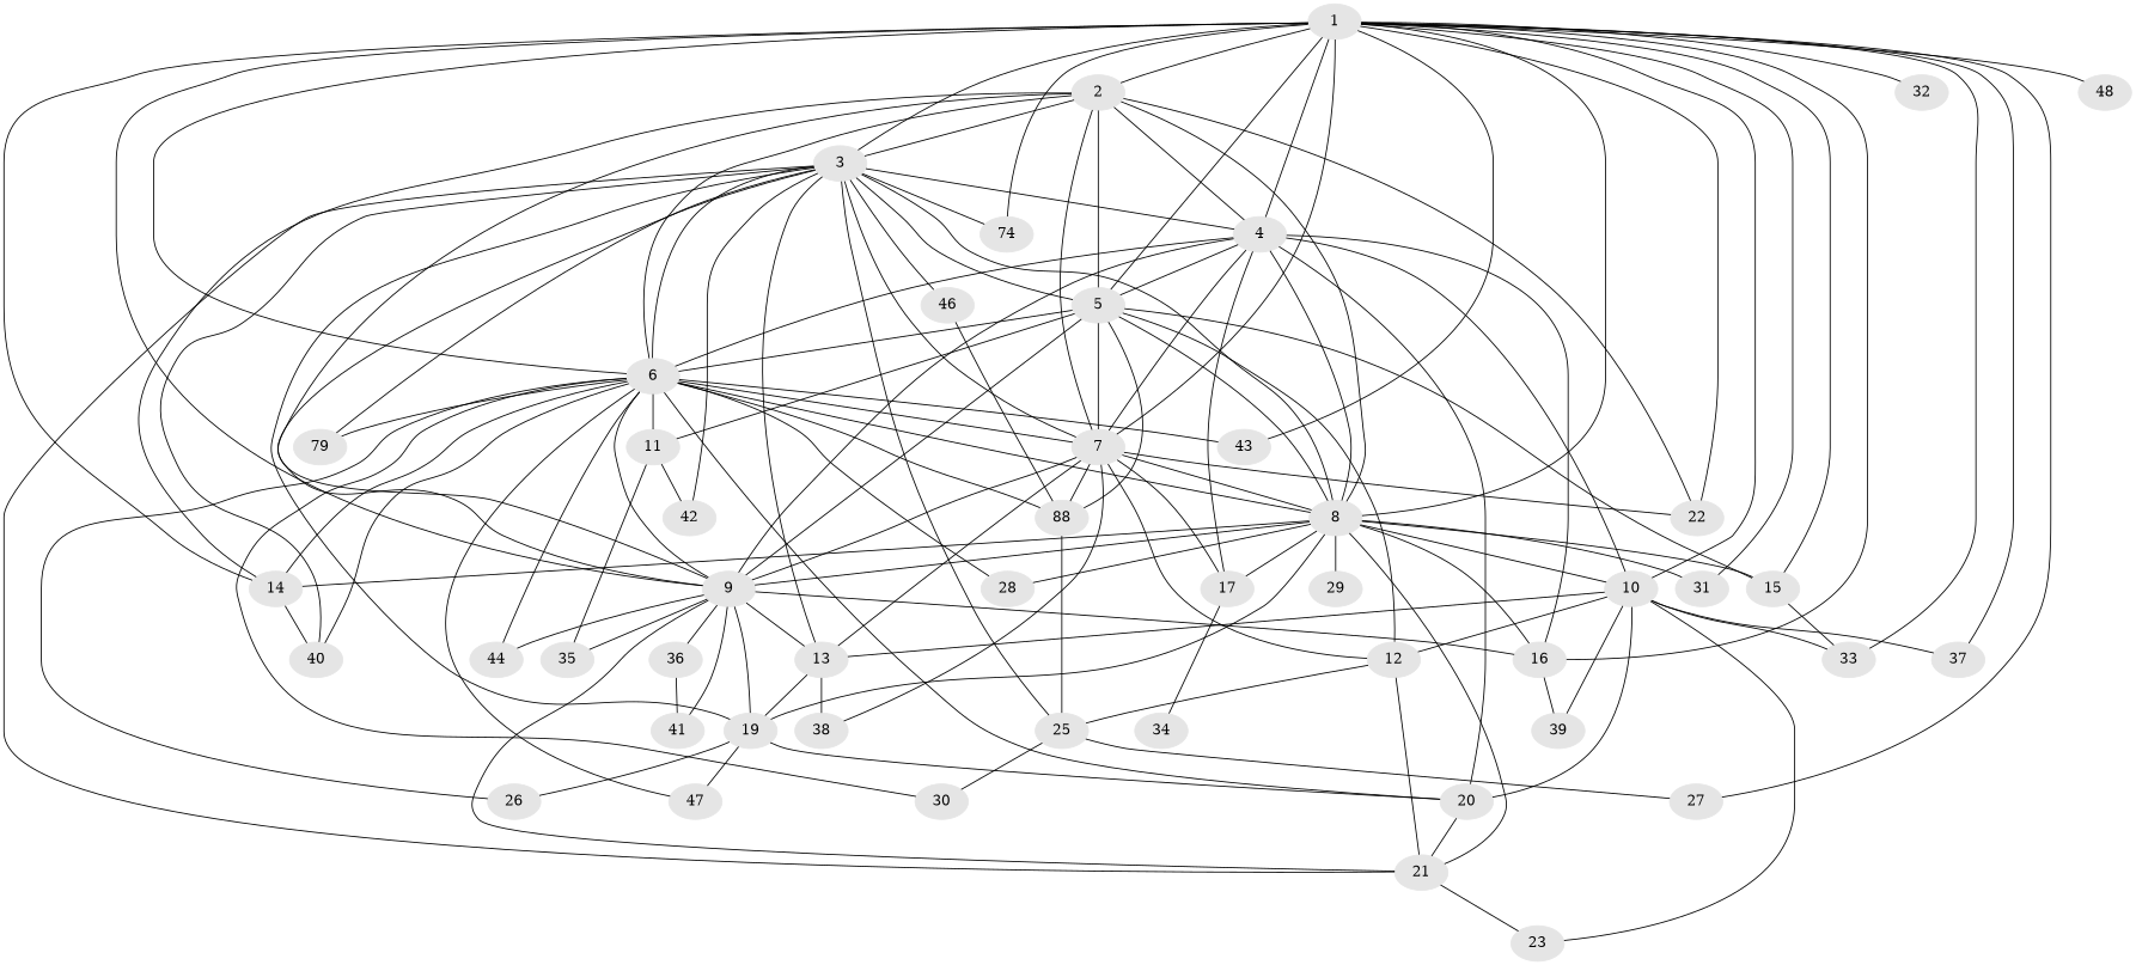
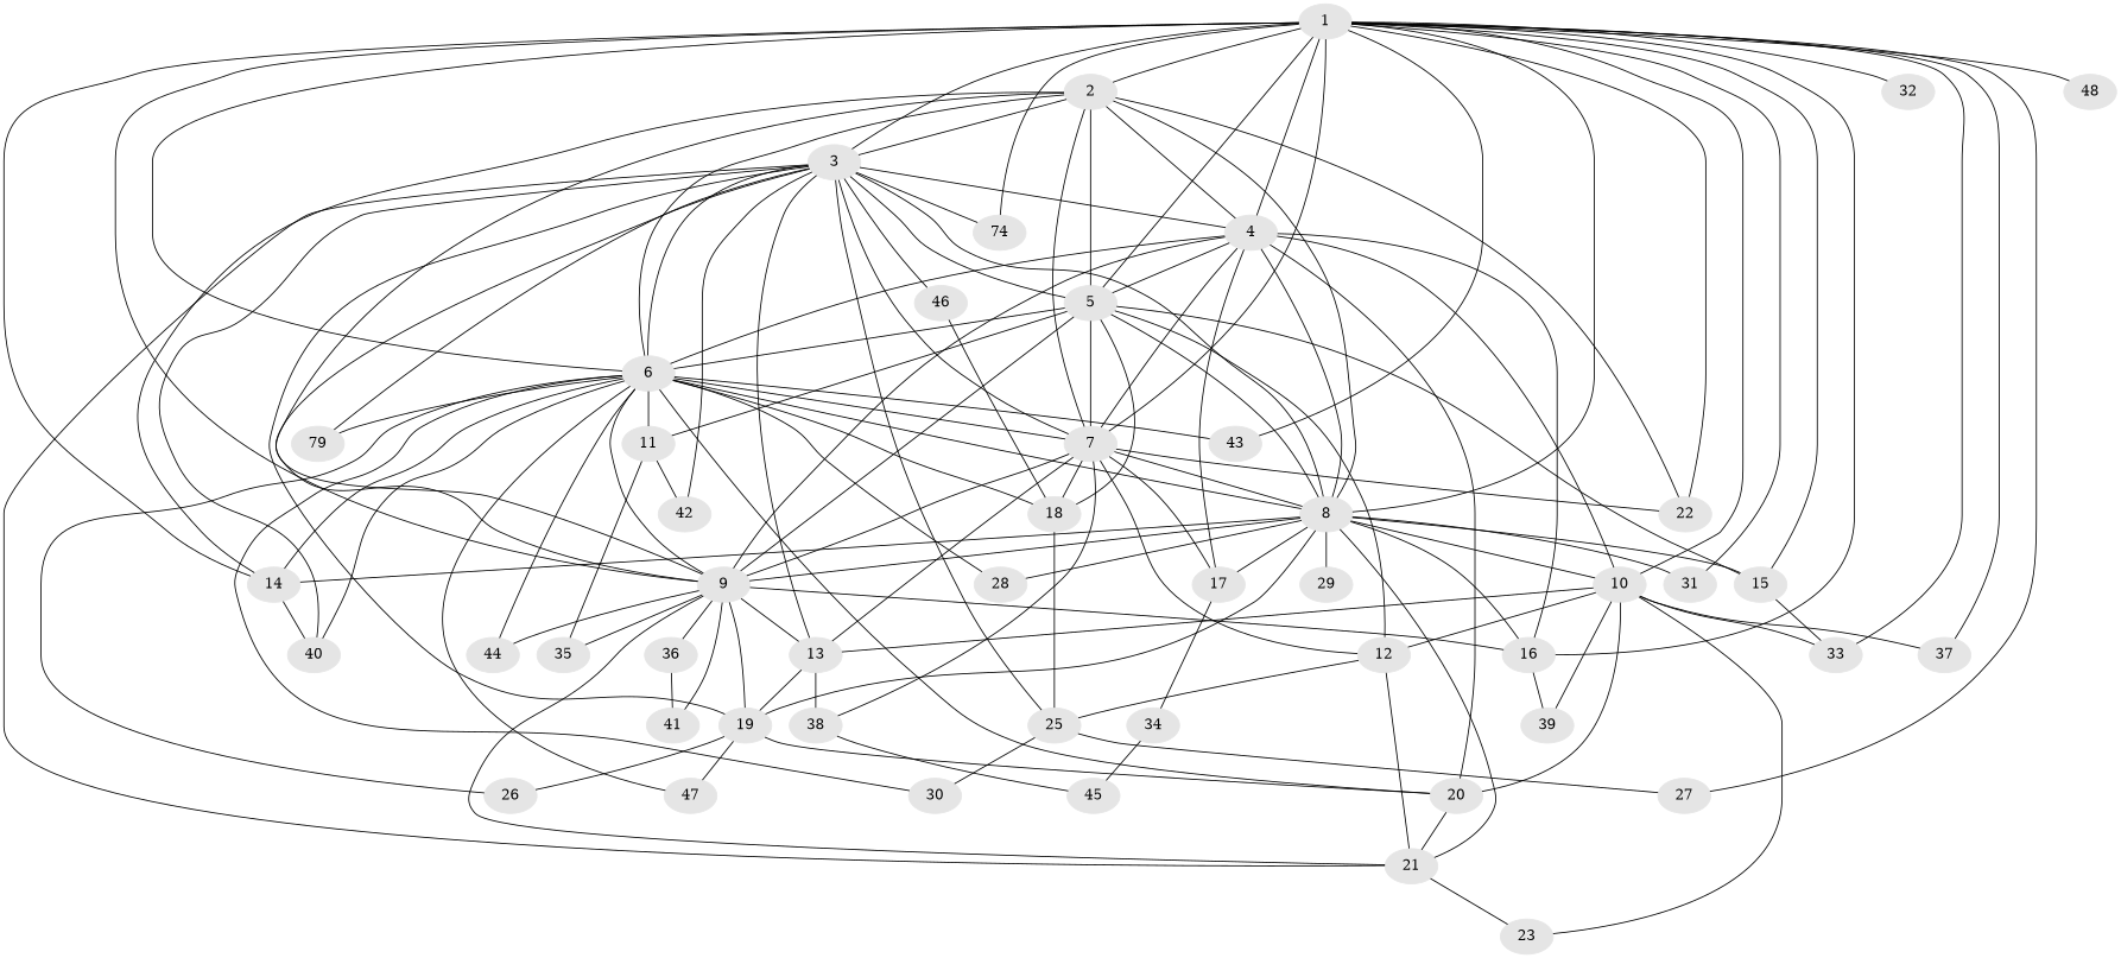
  graph {
    node [color=gray90 style=filled]
    edge [weight=1.0]
    1
    2
    3
    4
    5
    6
    7
    8
    9
    10
    14
    15
    16
    22
    n15 [label=74]
    27
    31
    32
    33
    37
    43
    48
    13
    19
    21
    25
    40
    42
    46
    n30 [label=79]
    17
    20
-   18 [label=88]
+   18
    11
    12
    26
    28
    30
    44
    47
    38
    29
    35
    41
    36
    23
    39
    34
+   45
    1 -- 2 [weight=2.0]
    1 -- 3
    1 -- 4
    1 -- 5
    1 -- 6
    1 -- 7 [weight=2.0]
    1 -- 8
    1 -- 9 [weight=2.0]
    1 -- 10
    1 -- 14 [weight=2.0]
    1 -- 15
    1 -- 16
    1 -- 22
    1 -- n15
    1 -- 27
    1 -- 31
    1 -- 32
    1 -- 33
    1 -- 37
    1 -- 43
    1 -- 48
    2 -- 3
    2 -- 4
    2 -- 5 [weight=6.0]
    2 -- 6
    2 -- 7 [weight=3.0]
    2 -- 8 [weight=2.0]
    2 -- 9
    2 -- 14
    2 -- 22
    3 -- 4 [weight=2.0]
    3 -- 5 [weight=2.0]
    3 -- 6 [weight=2.0]
    3 -- 7 [weight=2.0]
    3 -- 8
    3 -- 9
    3 -- n15
    3 -- 13
    3 -- 19
    3 -- 21
    3 -- 25
    3 -- 40
    3 -- 42
    3 -- 46
    3 -- n30
    4 -- 5 [weight=2.0]
    4 -- 6
    4 -- 7 [weight=3.0]
    4 -- 8
    4 -- 9
    4 -- 10
    4 -- 16
    4 -- 17 [weight=2.0]
    4 -- 20 [weight=5.0]
    5 -- 6
    5 -- 7 [weight=2.0]
    5 -- 8 [weight=2.0]
    5 -- 9
    5 -- 15 [weight=3.0]
    5 -- 18
    5 -- 11 [weight=2.0]
    5 -- 12 [weight=3.0]
    6 -- 7 [weight=3.0]
    6 -- 8
    6 -- 9
    6 -- 14
    6 -- 43
    6 -- 40
    6 -- n30
    6 -- 20
    6 -- 18
    6 -- 11 [weight=2.0]
    6 -- 26
    6 -- 28
    6 -- 30
    6 -- 44
    6 -- 47
    7 -- 8 [weight=2.0]
    7 -- 9 [weight=3.0]
    7 -- 22
    7 -- 13
    7 -- 17
    7 -- 18 [weight=2.0]
    7 -- 12
    7 -- 38
    8 -- 9
    8 -- 10
    8 -- 14
    8 -- 15 [weight=2.0]
    8 -- 16
    8 -- 31
    8 -- 19
    8 -- 21
    8 -- 17
    8 -- 28
    8 -- 29
    9 -- 16
    9 -- 13
    9 -- 19
    9 -- 21
    9 -- 44
    9 -- 35
    9 -- 41
    9 -- 36
    10 -- 33
    10 -- 37
    10 -- 13
    10 -- 20 [weight=3.0]
    10 -- 12
    10 -- 23
    10 -- 39
    14 -- 40 [weight=2.0]
    15 -- 33
    16 -- 39
    13 -- 19
    13 -- 38
    19 -- 20
    19 -- 26
    19 -- 47
    21 -- 23
    25 -- 27
    25 -- 30
    46 -- 18
    17 -- 34
    20 -- 21
    18 -- 25
    11 -- 42
    11 -- 35
    12 -- 21
    12 -- 25
+   38 -- 45
    36 -- 41
+   34 -- 45
  }
